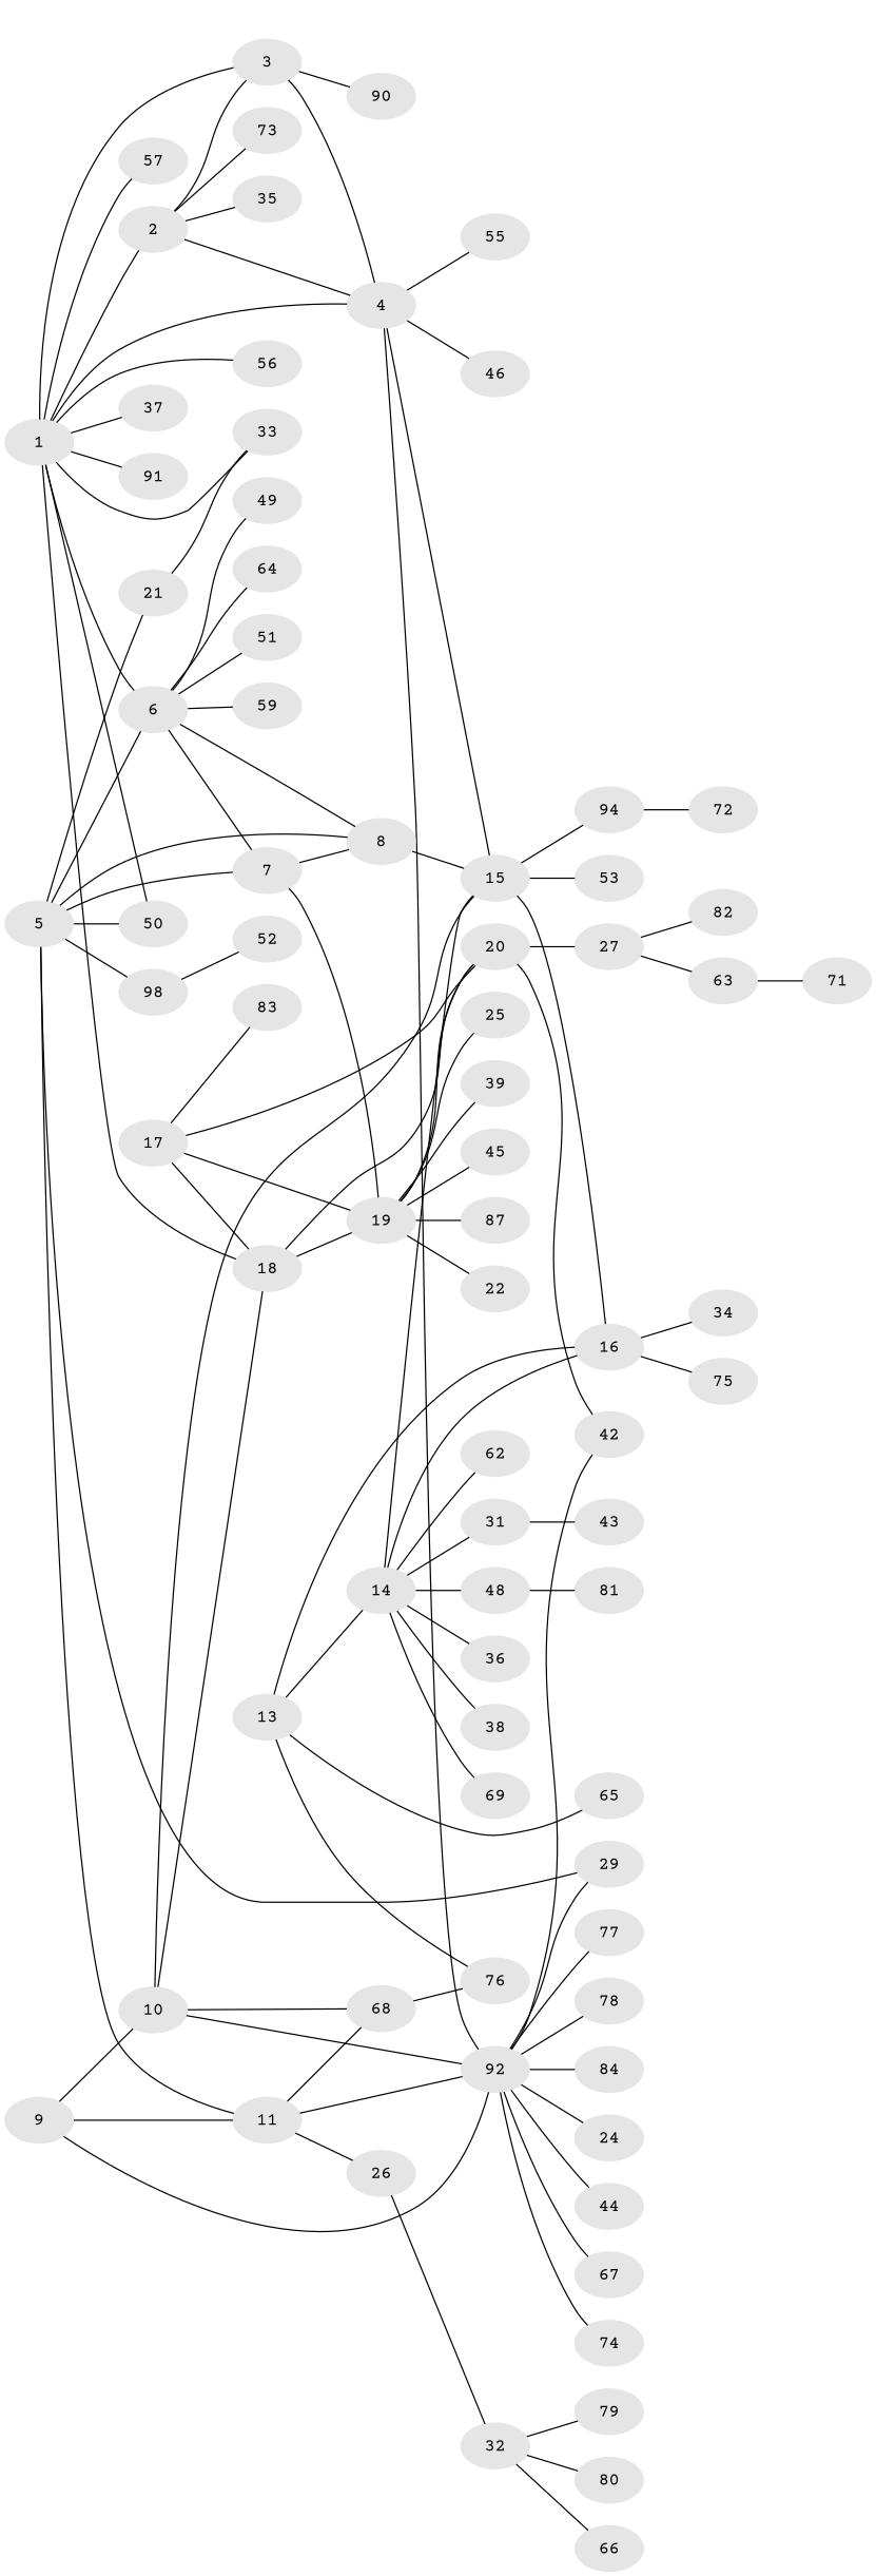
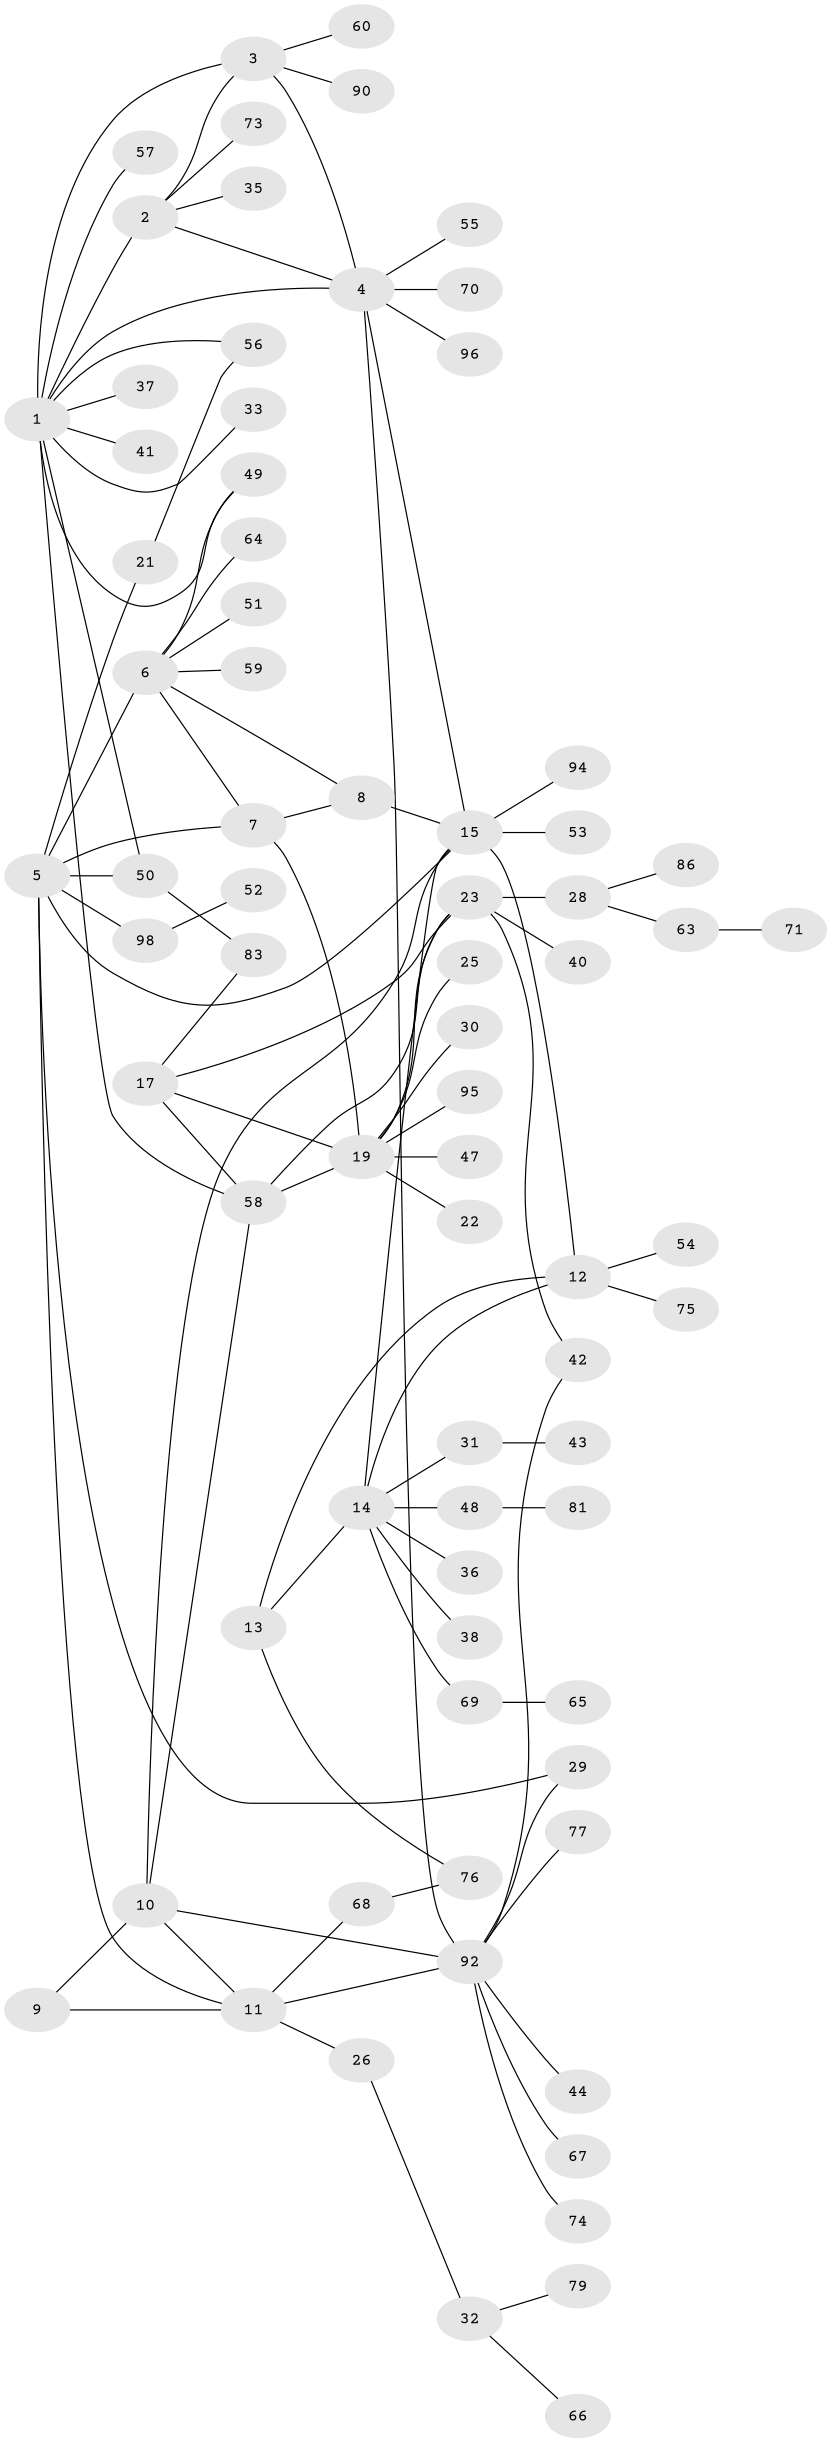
  graph {
    fontname="Courier Prime"
    rankdir=LR
    node [color=gray90 fontname="Courier Prime" style=filled]
    edge [fontname="Courier Prime"]
    1
    2
    3
    4
    6
-   18
+   18 [label=58]
    33
    37
-   41 [label=91]
+   41
    50
    56
    57
    35
    73
    n15 [label=90]
+   60
    n17 [label=92]
    15
-   46
+   46 [label=96]
    55
+   70
    7
    8
    49
    51
    59
    64
    19
-   20
+   20 [label=23]
    83
    29
-   24
    42
    44
    67
    74
    77
-   78
-   84
-   16
+   16 [label=12]
    n41 [label=94]
    53
    5
    11
    21
    n46 [label=98]
    26
    68
    52
    22
    25
-   39
-   45
-   47 [label=87]
+   39 [label=30]
+   45 [label=95]
+   47
    9
    10
    32
    76
    13
    14
    65
    31
    36
    38
    48
-   62
    69
-   54 [label=34]
+   54
    75
    43
    81
-   72
    17
-   27
+   27 [label=28]
+   40
    63
-   82
+   82 [label=86]
    66
    79
-   80
    71
    1 -- 2
    1 -- 3
    1 -- 4
-   1 -- 6
+   1 -- 49
    1 -- 18
    1 -- 33
    1 -- 37
    1 -- 41
    1 -- 50
    1 -- 56
    1 -- 57
    2 -- 3
    2 -- 4
    2 -- 35
    2 -- 73
    3 -- 4
    3 -- n15
+   3 -- 60
    4 -- n17
    4 -- 15
    4 -- 46
    4 -- 55
+   4 -- 70
    6 -- 7
    6 -- 8
    6 -- 49
    6 -- 51
    6 -- 59
    6 -- 64
    18 -- 19
    18 -- 20
+   50 -- 83
    n17 -- 29
-   n17 -- 24
    n17 -- 42
    n17 -- 44
    n17 -- 67
    n17 -- 74
    n17 -- 77
-   n17 -- 78
-   n17 -- 84
    15 -- 16
    15 -- n41
    15 -- 53
    7 -- 8
    7 -- 19
    8 -- 15
    19 -- 20
    19 -- 22
    19 -- 25
    19 -- 39
    19 -- 45
    19 -- 47
    20 -- 42
    20 -- 27
+   20 -- 40
    16 -- 54
    16 -- 75
-   n41 -- 72
    5 -- 6
    5 -- 50
    5 -- 7
-   5 -- 8
+   5 -- 15
    5 -- 29
    5 -- 11
    5 -- 21
    5 -- n46
    11 -- n17
    11 -- 26
    11 -- 68
-   21 -- 33
+   21 -- 56
    n46 -- 52
    26 -- 32
    68 -- 76
-   9 -- n17
    9 -- 11
    9 -- 10
    10 -- 18
    10 -- n17
    10 -- 15
-   10 -- 68
+   10 -- 11
    32 -- 66
    32 -- 79
-   32 -- 80
    13 -- 16
    13 -- 76
    13 -- 14
-   13 -- 65
+   69 -- 65
    14 -- 15
    14 -- 16
    14 -- 31
    14 -- 36
    14 -- 38
    14 -- 48
-   14 -- 62
    14 -- 69
    31 -- 43
    48 -- 81
    17 -- 18
    17 -- 19
    17 -- 20
    17 -- 83
    27 -- 63
    27 -- 82
    63 -- 71
  }
